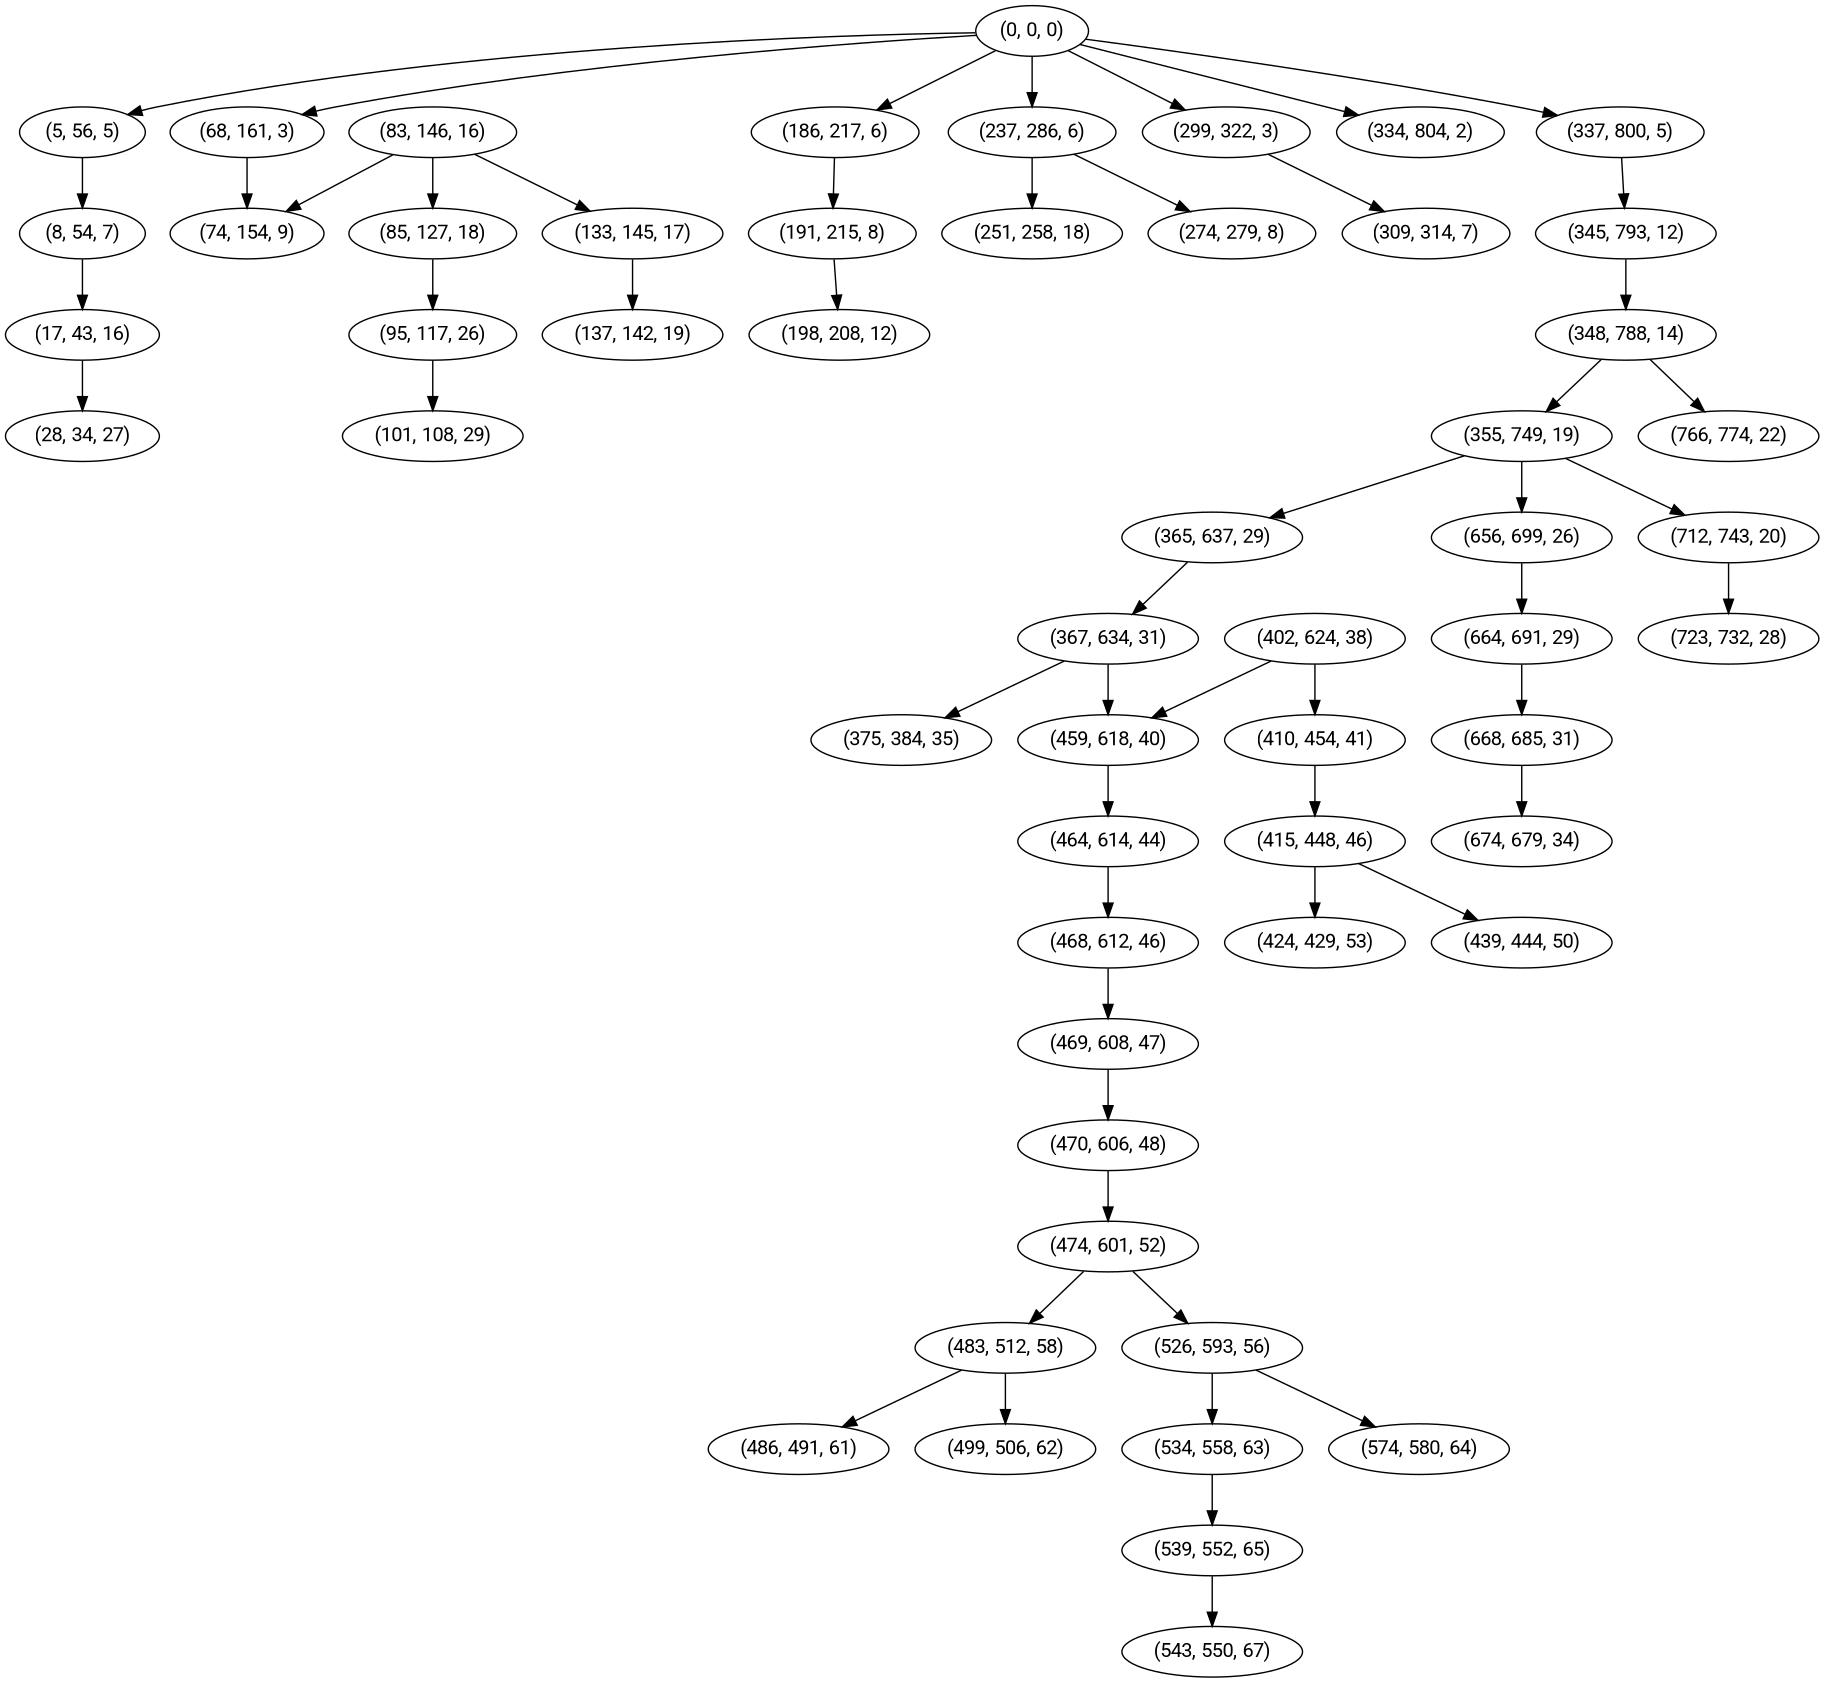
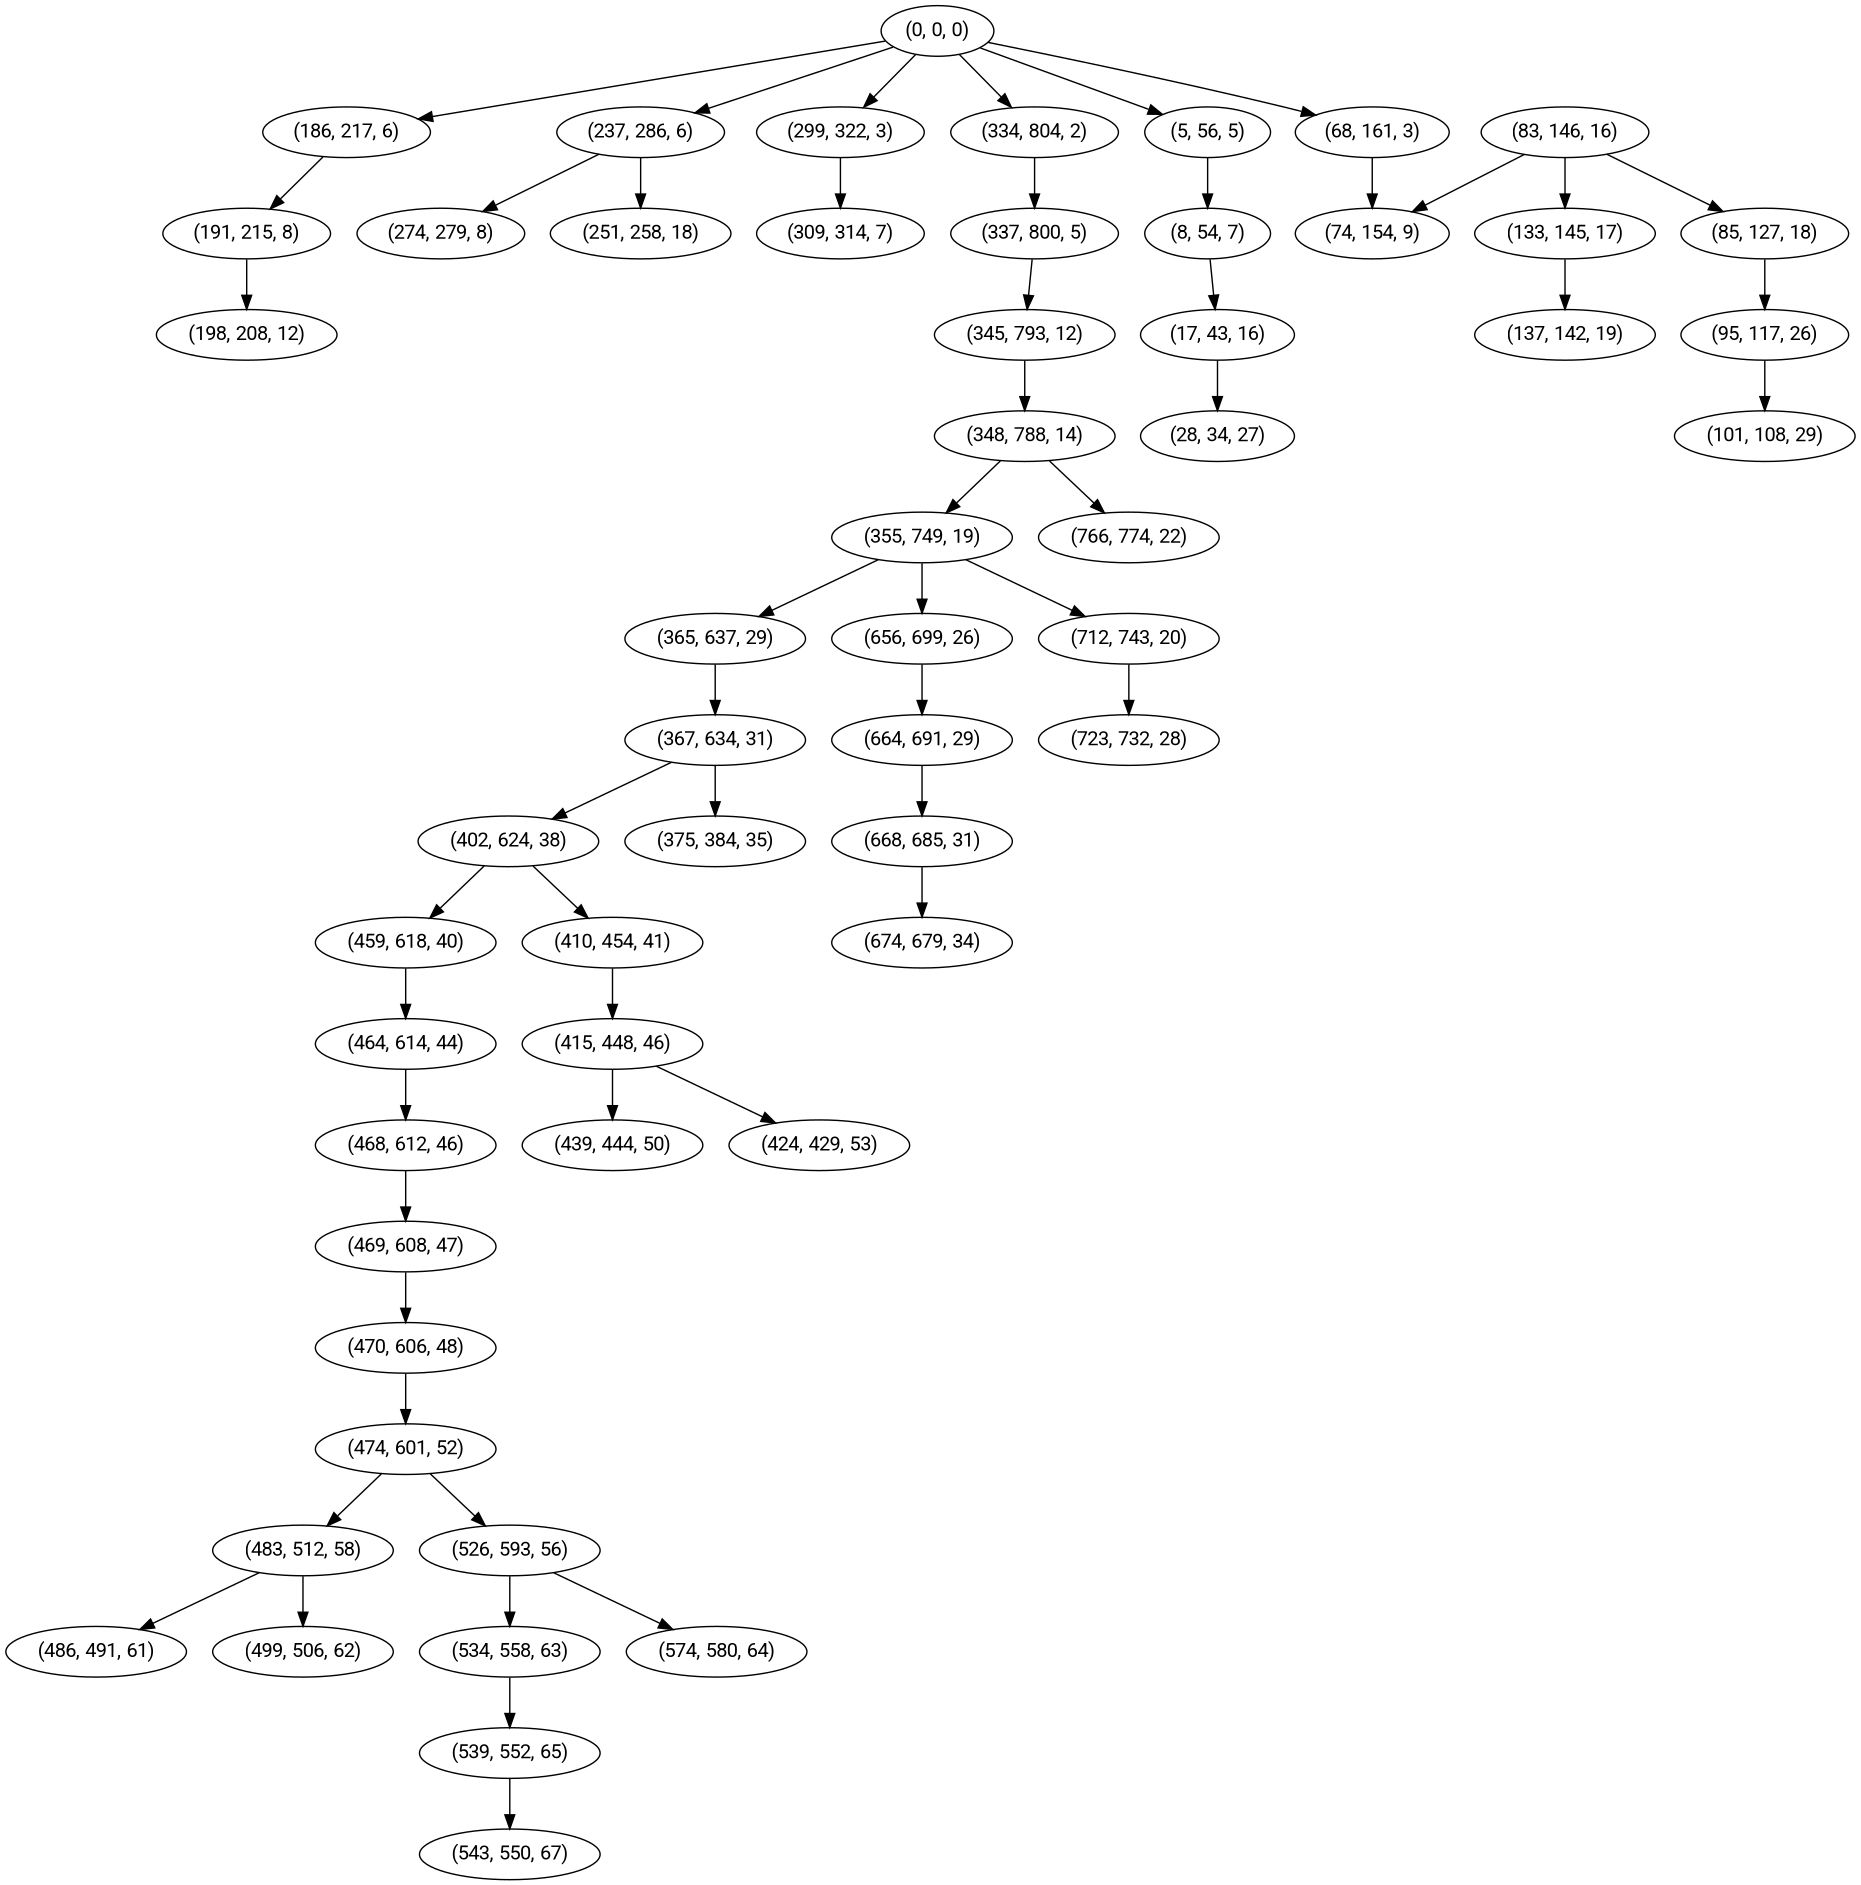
  digraph {
    fontname=Roboto
    node [fontname=Roboto]
    edge [fontname=Roboto]
    "(0, 0, 0)"
    "(5, 56, 5)"
    "(68, 161, 3)"
    "(186, 217, 6)"
    "(237, 286, 6)"
    "(299, 322, 3)"
    "(334, 804, 2)"
    "(8, 54, 7)"
    "(74, 154, 9)"
    "(191, 215, 8)"
    "(251, 258, 18)"
    "(274, 279, 8)"
    "(309, 314, 7)"
    "(337, 800, 5)"
    "(17, 43, 16)"
    n16 [label="(28, 34, 27)"]
    "(83, 146, 16)"
    "(85, 127, 18)"
    "(133, 145, 17)"
    "(95, 117, 26)"
    "(137, 142, 19)"
    "(101, 108, 29)"
    "(198, 208, 12)"
    "(345, 793, 12)"
    "(348, 788, 14)"
    "(355, 749, 19)"
    "(766, 774, 22)"
    "(365, 637, 29)"
    "(656, 699, 26)"
    "(712, 743, 20)"
    "(367, 634, 31)"
    "(664, 691, 29)"
    "(723, 732, 28)"
    "(375, 384, 35)"
    "(402, 624, 38)"
    "(410, 454, 41)"
    "(459, 618, 40)"
    "(415, 448, 46)"
    "(464, 614, 44)"
    "(424, 429, 53)"
    "(439, 444, 50)"
    "(468, 612, 46)"
    "(469, 608, 47)"
    "(470, 606, 48)"
    "(474, 601, 52)"
    "(483, 512, 58)"
    "(526, 593, 56)"
    "(486, 491, 61)"
    "(499, 506, 62)"
    "(534, 558, 63)"
    "(574, 580, 64)"
    "(539, 552, 65)"
    "(543, 550, 67)"
    "(668, 685, 31)"
    "(674, 679, 34)"
    "(0, 0, 0)" -> "(5, 56, 5)"
    "(0, 0, 0)" -> "(68, 161, 3)"
    "(0, 0, 0)" -> "(186, 217, 6)"
    "(0, 0, 0)" -> "(237, 286, 6)"
    "(0, 0, 0)" -> "(299, 322, 3)"
    "(0, 0, 0)" -> "(334, 804, 2)"
    "(5, 56, 5)" -> "(8, 54, 7)"
    "(68, 161, 3)" -> "(74, 154, 9)"
    "(186, 217, 6)" -> "(191, 215, 8)"
    "(237, 286, 6)" -> "(251, 258, 18)"
    "(237, 286, 6)" -> "(274, 279, 8)"
    "(299, 322, 3)" -> "(309, 314, 7)"
-   "(0, 0, 0)" -> "(337, 800, 5)"
+   "(334, 804, 2)" -> "(337, 800, 5)"
    "(8, 54, 7)" -> "(17, 43, 16)"
    "(191, 215, 8)" -> "(198, 208, 12)"
    "(337, 800, 5)" -> "(345, 793, 12)"
    "(17, 43, 16)" -> n16
    "(83, 146, 16)" -> "(74, 154, 9)"
    "(83, 146, 16)" -> "(85, 127, 18)"
    "(83, 146, 16)" -> "(133, 145, 17)"
    "(85, 127, 18)" -> "(95, 117, 26)"
    "(133, 145, 17)" -> "(137, 142, 19)"
    "(95, 117, 26)" -> "(101, 108, 29)"
    "(345, 793, 12)" -> "(348, 788, 14)"
    "(348, 788, 14)" -> "(355, 749, 19)"
    "(348, 788, 14)" -> "(766, 774, 22)"
    "(355, 749, 19)" -> "(365, 637, 29)"
    "(355, 749, 19)" -> "(656, 699, 26)"
    "(355, 749, 19)" -> "(712, 743, 20)"
    "(365, 637, 29)" -> "(367, 634, 31)"
    "(656, 699, 26)" -> "(664, 691, 29)"
    "(712, 743, 20)" -> "(723, 732, 28)"
    "(367, 634, 31)" -> "(375, 384, 35)"
-   "(367, 634, 31)" -> "(459, 618, 40)"
+   "(367, 634, 31)" -> "(402, 624, 38)"
    "(664, 691, 29)" -> "(668, 685, 31)"
    "(402, 624, 38)" -> "(410, 454, 41)"
    "(402, 624, 38)" -> "(459, 618, 40)"
    "(410, 454, 41)" -> "(415, 448, 46)"
    "(459, 618, 40)" -> "(464, 614, 44)"
    "(415, 448, 46)" -> "(424, 429, 53)"
    "(415, 448, 46)" -> "(439, 444, 50)"
    "(464, 614, 44)" -> "(468, 612, 46)"
    "(468, 612, 46)" -> "(469, 608, 47)"
    "(469, 608, 47)" -> "(470, 606, 48)"
    "(470, 606, 48)" -> "(474, 601, 52)"
    "(474, 601, 52)" -> "(483, 512, 58)"
    "(474, 601, 52)" -> "(526, 593, 56)"
    "(483, 512, 58)" -> "(486, 491, 61)"
    "(483, 512, 58)" -> "(499, 506, 62)"
    "(526, 593, 56)" -> "(534, 558, 63)"
    "(526, 593, 56)" -> "(574, 580, 64)"
    "(534, 558, 63)" -> "(539, 552, 65)"
    "(539, 552, 65)" -> "(543, 550, 67)"
    "(668, 685, 31)" -> "(674, 679, 34)"
  }
